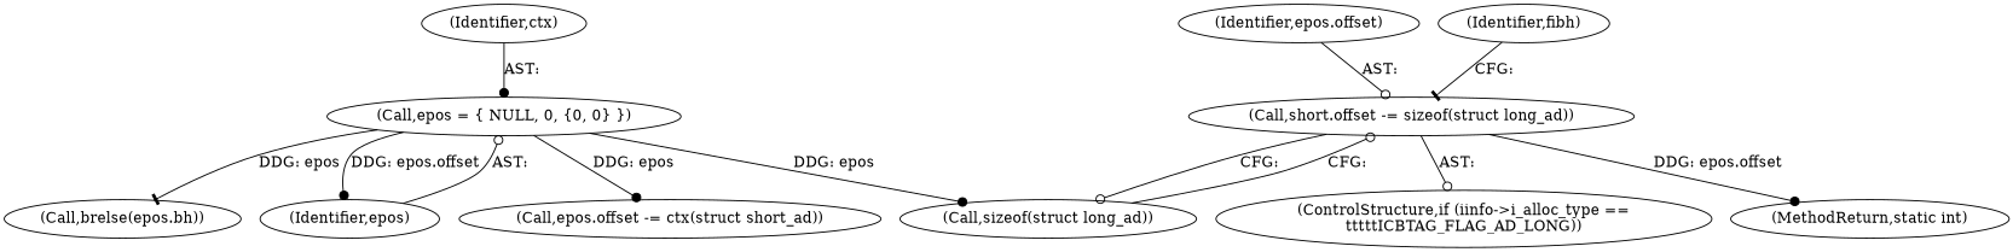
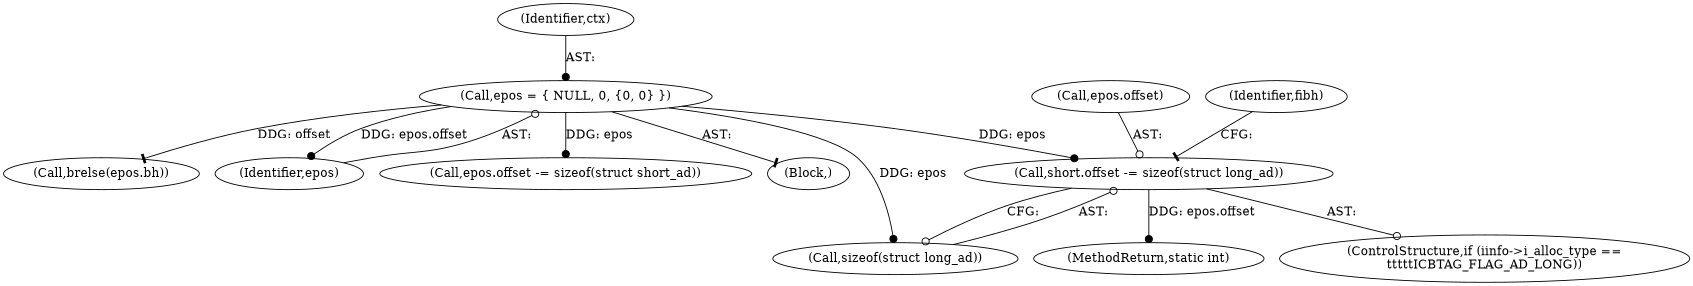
  digraph {
    edge [arrowhead=dot]
    n1 [label="(Call,short.offset -= sizeof(struct long_ad))"]
    n2 [label="(ControlStructure,if (iinfo->i_alloc_type ==\n\t\t\t\t\tICBTAG_FLAG_AD_LONG))"]
    n3 [label="(Call,sizeof(struct long_ad))"]
    n4 [label="(MethodReturn,static int)"]
    n5 [label="(Call,epos = { NULL, 0, {0, 0} })"]
    n6 [label="(Call,brelse(epos.bh))"]
    n7 [label="(Identifier,epos)"]
-   n8 [label="(Call,epos.offset -= ctx(struct short_ad))"]
-   n10 [label="(Identifier,epos.offset)"]
+   n8 [label="(Call,epos.offset -= sizeof(struct short_ad))"]
+   n9 [label="(Block,)"]
+   n10 [label="(Call,epos.offset)"]
    n11 [label="(Identifier,fibh)"]
    n12 [label="(Identifier,ctx)"]
    n1 -> n2 [arrowhead=odot label="AST: "]
    n1 -> n3 [arrowhead=odot label="CFG: "]
    n1 -> n4 [label="DDG: epos.offset"]
-   n3 -> n1 [arrowhead=odot label="CFG: "]
+   n3 -> n1 [arrowhead=odot label="AST: "]
+   n5 -> n1 [label="DDG: epos"]
    n5 -> n3 [label="DDG: epos"]
-   n5 -> n6 [arrowhead=tee label="DDG: epos"]
+   n5 -> n6 [arrowhead=tee label="DDG: offset"]
    n5 -> n7 [label="DDG: epos.offset"]
    n5 -> n8 [label="DDG: epos"]
+   n5 -> n9 [arrowhead=tee label="AST: "]
    n7 -> n5 [arrowhead=odot label="AST: "]
    n10 -> n1 [arrowhead=odot label="AST: "]
    n11 -> n1 [arrowhead=tee label="CFG: "]
    n12 -> n5 [label="AST: "]
  }
